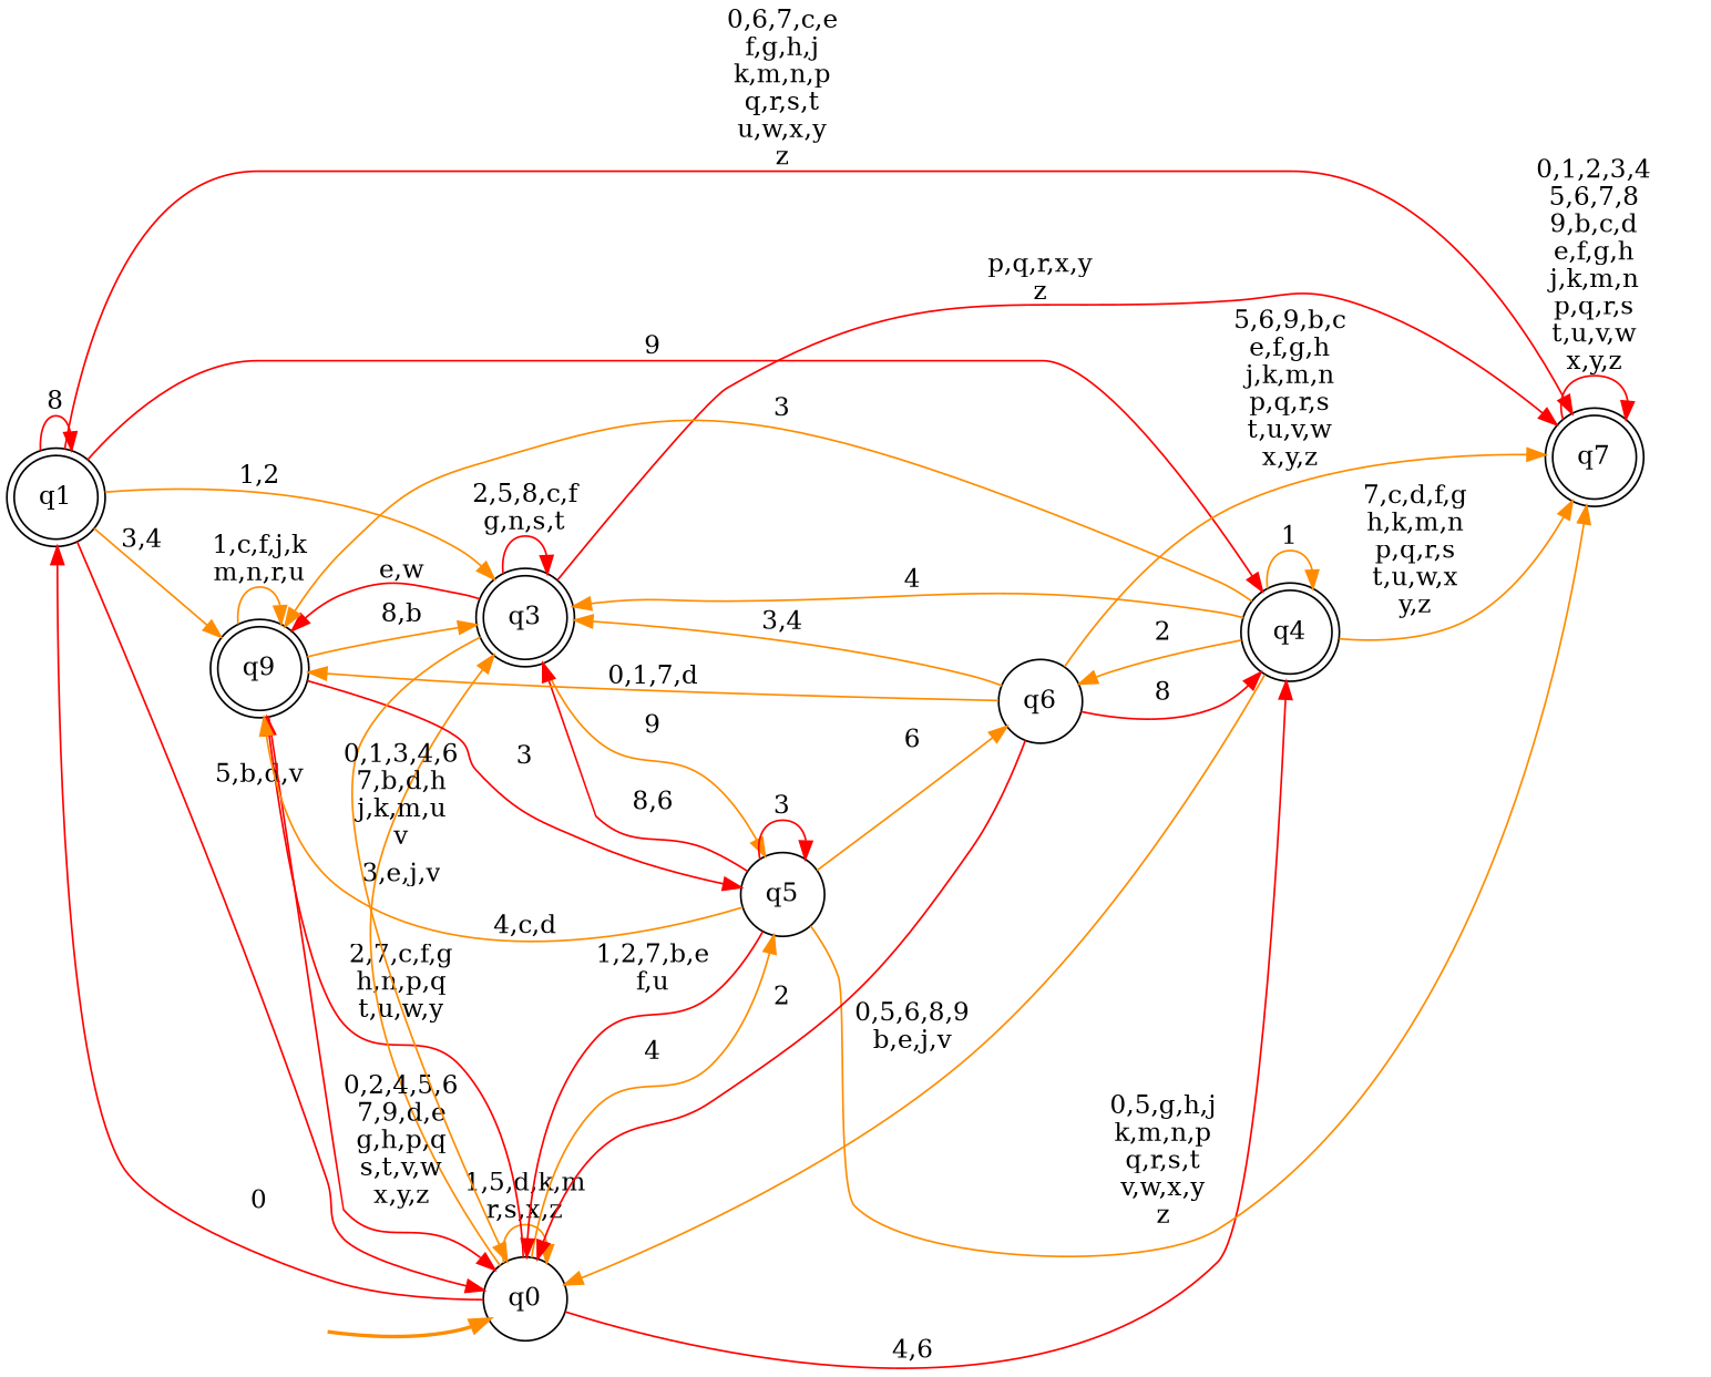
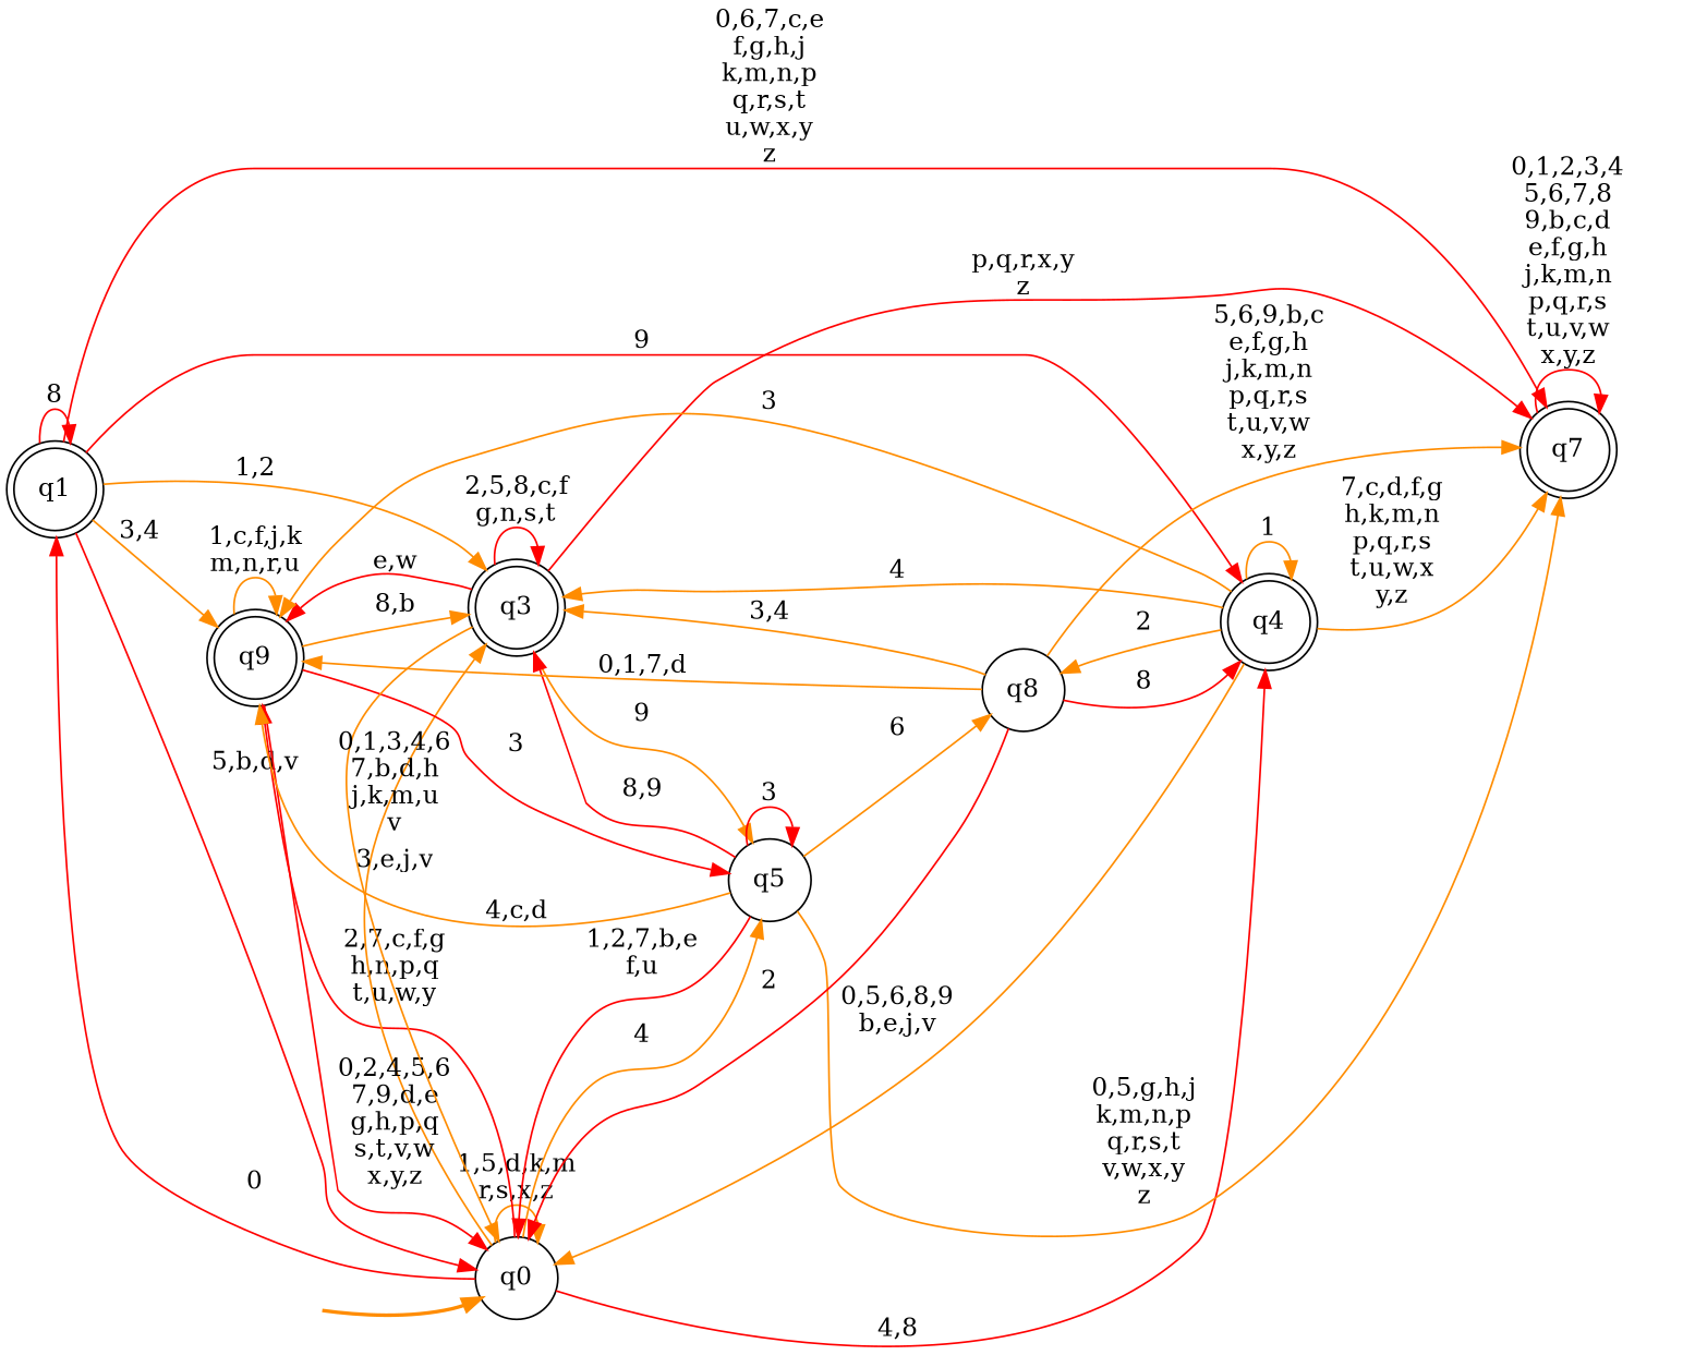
  digraph {
    rankdir=LR
    node [shape=doublecircle style="rounded,filled" color=black fillcolor=white]
    edge [color=darkorange]
    __start0 [height=0 shape=none style=invis width=0 color="" fillcolor=""]
    n2 [label=q0 shape=circle]
    n3 [label=q1]
    n4 [label=q9]
    n5 [label=q3 style=filled]
    n6 [label=q4]
    n7 [label=q5 shape=circle style=filled]
    n8 [label=q7 style=filled]
-   n9 [label=q6 shape=circle style=filled]
+   n9 [label=q8 shape=circle style=filled]
    subgraph cluster_1 {
      nodesep=0.15
      ranksep=0.15
      style=invis
      __start0
      n2
    }
    __start0 -> n2 [penwidth=2]
    n2 -> n2 [label="1,5,d,k,m\nr,s,x,z"]
    n2 -> n3 [color=red label=0]
    n2 -> n4 [color=red label="2,7,c,f,g\nh,n,p,q\nt,u,w,y"]
    n2 -> n5 [label="3,e,j,v"]
-   n2 -> n6 [color=red label="4,6"]
+   n2 -> n6 [color=red label="4,8"]
    n2 -> n7 [label=4]
    n3 -> n2 [color=red label="5,b,d,v"]
    n3 -> n3 [color=red label=8]
    n3 -> n4 [label="3,4"]
    n3 -> n5 [label="1,2"]
    n3 -> n6 [color=red label=9]
    n3 -> n8 [color=red label="0,6,7,c,e\nf,g,h,j\nk,m,n,p\nq,r,s,t\nu,w,x,y\nz"]
    n4 -> n2 [color=red label="0,2,4,5,6\n7,9,d,e\ng,h,p,q\ns,t,v,w\nx,y,z"]
    n4 -> n4 [label="1,c,f,j,k\nm,n,r,u"]
    n4 -> n5 [label="8,b"]
    n4 -> n7 [color=red label=3]
    n5 -> n2 [label="0,1,3,4,6\n7,b,d,h\nj,k,m,u\nv"]
    n5 -> n4 [color=red label="e,w"]
    n5 -> n5 [color=red label="2,5,8,c,f\ng,n,s,t"]
    n5 -> n7 [label=9]
    n5 -> n8 [color=red label="p,q,r,x,y\nz"]
    n6 -> n2 [label="0,5,6,8,9\nb,e,j,v"]
    n6 -> n4 [label=3]
    n6 -> n5 [label=4]
    n6 -> n6 [label=1]
    n6 -> n8 [label="7,c,d,f,g\nh,k,m,n\np,q,r,s\nt,u,w,x\ny,z"]
    n6 -> n9 [label=2]
    n7 -> n2 [color=red label="1,2,7,b,e\nf,u"]
    n7 -> n4 [label="4,c,d"]
-   n7 -> n5 [color=red label="8,6"]
+   n7 -> n5 [color=red label="8,9"]
    n7 -> n7 [color=red label=3]
    n7 -> n8 [label="0,5,g,h,j\nk,m,n,p\nq,r,s,t\nv,w,x,y\nz"]
    n7 -> n9 [label=6]
    n8 -> n8 [color=red label="0,1,2,3,4\n5,6,7,8\n9,b,c,d\ne,f,g,h\nj,k,m,n\np,q,r,s\nt,u,v,w\nx,y,z"]
    n9 -> n2 [color=red label=2]
    n9 -> n4 [label="0,1,7,d"]
    n9 -> n5 [label="3,4"]
    n9 -> n6 [color=red label=8]
    n9 -> n8 [label="5,6,9,b,c\ne,f,g,h\nj,k,m,n\np,q,r,s\nt,u,v,w\nx,y,z"]
  }
